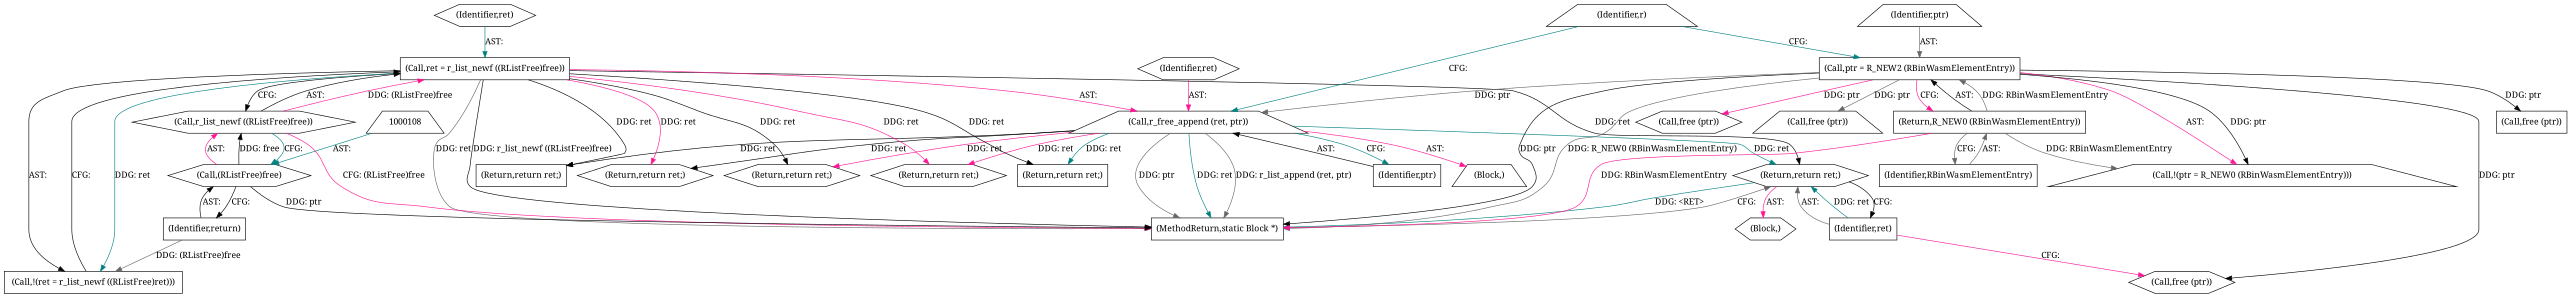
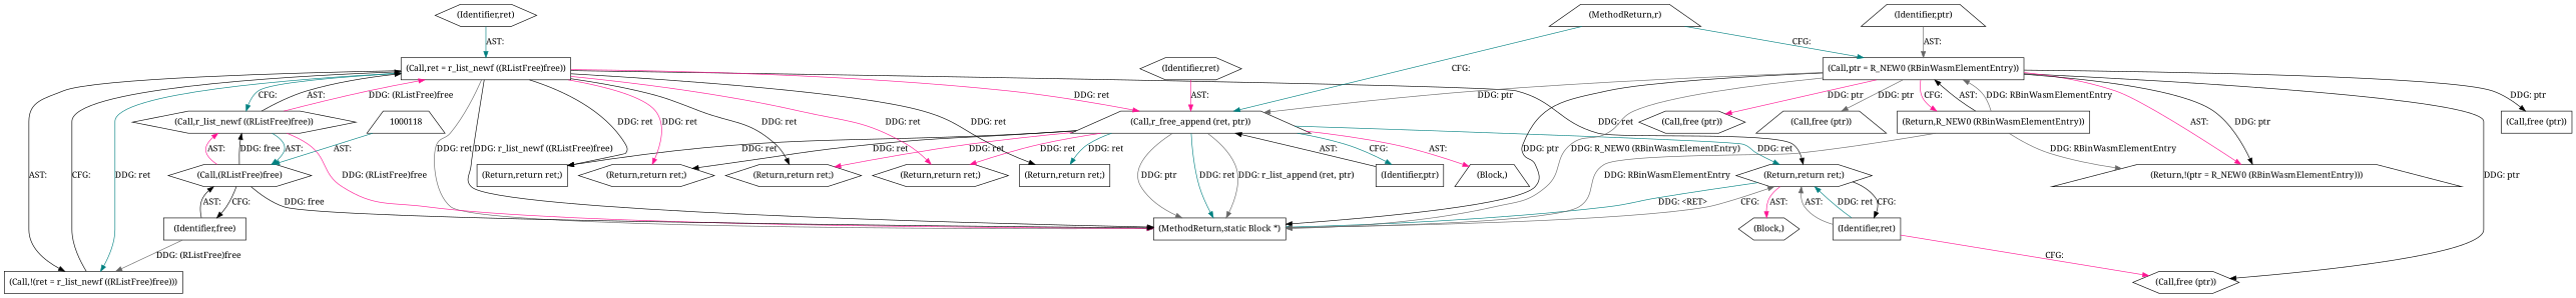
  digraph {
    fontname="Noto Serif"
    node [fontname="Noto Serif" shape=box]
    edge [color=black fontname="Noto Serif"]
    n1 [label="(Return,return ret;)" shape=hexagon]
    n2 [label="(Identifier,ret)"]
    n3 [label="(Block,)" shape=hexagon]
    n4 [label="(MethodReturn,static Block *)"]
    n5 [label="(Call,free (ptr))" shape=hexagon]
    n6 [label="(Call,r_free_append (ret, ptr))" shape=trapezium]
    n7 [label="(Identifier,ptr)"]
    n8 [label="(Return,return ret;)"]
    n9 [label="(Return,return ret;)" shape=hexagon]
    n10 [label="(Return,return ret;)" shape=hexagon]
    n11 [label="(Return,return ret;)" shape=hexagon]
    n12 [label="(Block,)" shape=trapezium]
    n13 [label="(Return,return ret;)"]
    n14 [label="(Call,ret = r_list_newf ((RListFree)free))"]
    n15 [label="(Call,r_list_newf ((RListFree)free))" shape=hexagon]
-   n16 [label="(Call,!(ret = r_list_newf ((RListFree)ret)))"]
+   n16 [label="(Call,!(ret = r_list_newf ((RListFree)free)))"]
    n17 [label="(Call,(RListFree)free)" shape=hexagon]
-   n18 [label="(Identifier,return)"]
-   n19 [label="(Call,ptr = R_NEW2 (RBinWasmElementEntry))"]
+   n18 [label="(Identifier,free)"]
+   n19 [label="(Call,ptr = R_NEW0 (RBinWasmElementEntry))"]
    n20 [label="(Return,R_NEW0 (RBinWasmElementEntry))"]
    n21 [label="(Call,free (ptr))"]
    n22 [label="(Call,free (ptr))" shape=hexagon]
    n23 [label="(Call,free (ptr))" shape=trapezium]
-   n24 [label="(Call,!(ptr = R_NEW0 (RBinWasmElementEntry)))" shape=trapezium]
-   n25 [label="(Identifier,RBinWasmElementEntry)"]
+   n24 [label="(Return,!(ptr = R_NEW0 (RBinWasmElementEntry)))" shape=trapezium]
    n26 [label="(Identifier,ret)" shape=hexagon]
    n27 [label="(Identifier,ptr)" shape=trapezium]
-   n28 [label="(Identifier,r)" shape=trapezium]
+   n28 [label="(MethodReturn,r)" shape=trapezium]
    n29 [label="(Identifier,ret)" shape=hexagon]
-   1000118 [shape=trapezium label=1000108]
+   1000118 [shape=trapezium]
    n1 -> n2 [label="CFG: "]
    n1 -> n3 [color=deeppink label="AST: "]
    n1 -> n4 [color=teal label="DDG: <RET>"]
    n2 -> n1 [color=gray40 label="AST: "]
    n2 -> n1 [color=teal label="DDG: ret"]
    n2 -> n5 [color=deeppink label="CFG: "]
    n4 -> n1 [color=gray40 label="CFG: "]
    n6 -> n1 [color=teal label="DDG: ret"]
    n6 -> n4 [color=gray40 label="DDG: ptr"]
    n6 -> n4 [color=teal label="DDG: ret"]
    n6 -> n4 [color=gray40 label="DDG: r_list_append (ret, ptr)"]
    n6 -> n7 [color=teal label="CFG: "]
    n6 -> n8 [label="DDG: ret"]
    n6 -> n9 [label="DDG: ret"]
    n6 -> n10 [color=deeppink label="DDG: ret"]
    n6 -> n11 [color=deeppink label="DDG: ret"]
    n6 -> n12 [color=deeppink label="AST: "]
    n6 -> n13 [color=teal label="DDG: ret"]
    n7 -> n6 [label="AST: "]
    n14 -> n1 [label="DDG: ret"]
    n14 -> n4 [color=gray40 label="DDG: ret"]
    n14 -> n4 [label="DDG: r_list_newf ((RListFree)free)"]
-   n14 -> n6 [color=deeppink label="AST: "]
+   n14 -> n6 [color=deeppink label="DDG: ret"]
    n14 -> n8 [label="DDG: ret"]
    n14 -> n9 [color=deeppink label="DDG: ret"]
    n14 -> n10 [label="DDG: ret"]
    n14 -> n11 [color=deeppink label="DDG: ret"]
    n14 -> n13 [label="DDG: ret"]
-   n14 -> n15 [label="CFG: "]
+   n14 -> n15 [color=teal label="CFG: "]
    n14 -> n16 [label="AST: "]
    n14 -> n16 [color=teal label="DDG: ret"]
-   n15 -> n4 [color=deeppink label="CFG: (RListFree)free"]
+   n15 -> n4 [color=deeppink label="DDG: (RListFree)free"]
    n15 -> n14 [label="AST: "]
    n15 -> n14 [color=deeppink label="DDG: (RListFree)free"]
-   n15 -> n17 [color=teal label="CFG: "]
+   n15 -> n17 [color=teal label="AST: "]
    n16 -> n14 [label="CFG: "]
-   n17 -> n4 [label="DDG: ptr"]
+   n17 -> n4 [label="DDG: free"]
    n17 -> n15 [color=deeppink label="AST: "]
    n17 -> n15 [label="DDG: free"]
    n17 -> n18 [label="CFG: "]
    n18 -> n16 [color=gray40 label="DDG: (RListFree)free"]
    n18 -> n17 [label="AST: "]
    n19 -> n4 [label="DDG: ptr"]
    n19 -> n4 [color=gray40 label="DDG: R_NEW0 (RBinWasmElementEntry)"]
    n19 -> n5 [label="DDG: ptr"]
    n19 -> n6 [color=gray40 label="DDG: ptr"]
    n19 -> n20 [color=deeppink label="CFG: "]
    n19 -> n21 [label="DDG: ptr"]
    n19 -> n22 [color=deeppink label="DDG: ptr"]
    n19 -> n23 [color=gray40 label="DDG: ptr"]
    n19 -> n24 [color=deeppink label="AST: "]
    n19 -> n24 [label="DDG: ptr"]
-   n20 -> n4 [color=deeppink label="DDG: RBinWasmElementEntry"]
+   n20 -> n4 [color=gray40 label="DDG: RBinWasmElementEntry"]
    n20 -> n19 [label="AST: "]
    n20 -> n19 [color=gray40 label="DDG: RBinWasmElementEntry"]
    n20 -> n24 [color=gray40 label="DDG: RBinWasmElementEntry"]
-   n20 -> n25 [color=gray40 label="CFG: "]
-   n25 -> n20 [color=gray40 label="AST: "]
    n26 -> n6 [color=deeppink label="AST: "]
    n27 -> n19 [color=gray40 label="AST: "]
    n28 -> n6 [color=teal label="CFG: "]
    n28 -> n19 [color=teal label="CFG: "]
    n29 -> n14 [color=teal label="AST: "]
    1000118 -> n17 [color=teal label="AST: "]
  }
